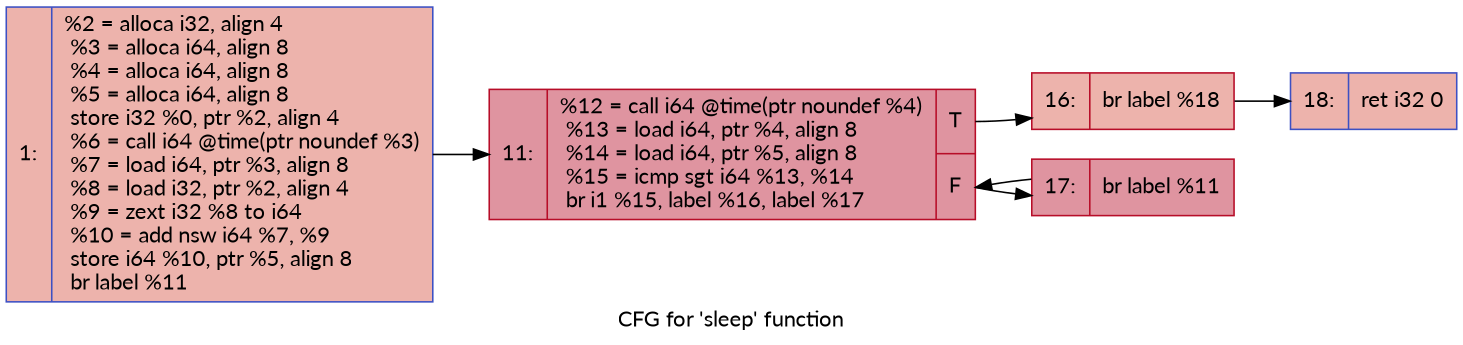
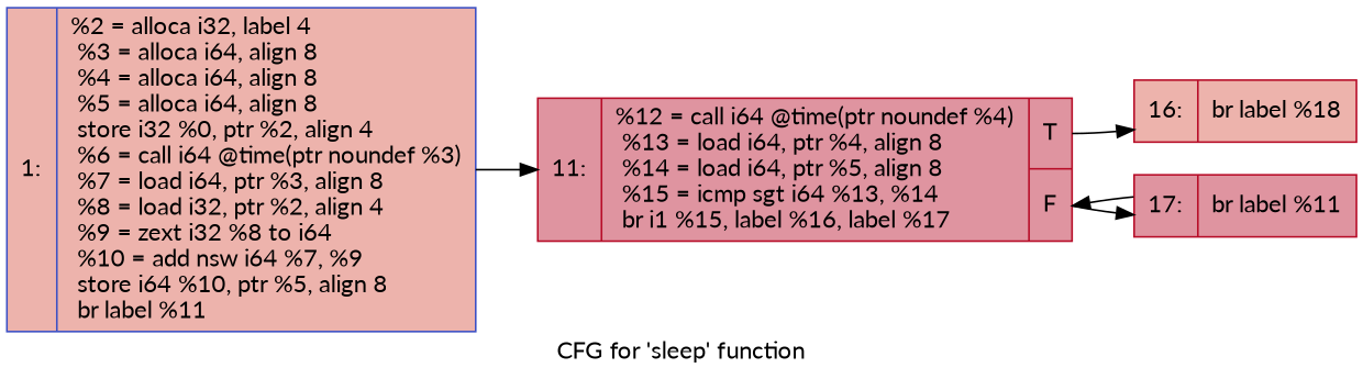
  digraph {
    fontname=Lato
    label="CFG for 'sleep' function"
    rankdir=LR
    node [color="#b70d28ff" fillcolor="#d6524470" fontname=Lato shape=record style=filled]
    edge [fontname=Lato]
-   n1 [color="#3d50c3ff" label="{1:\l|  %2 = alloca i32, align 4\l  %3 = alloca i64, align 8\l  %4 = alloca i64, align 8\l  %5 = alloca i64, align 8\l  store i32 %0, ptr %2, align 4\l  %6 = call i64 @time(ptr noundef %3)\l  %7 = load i64, ptr %3, align 8\l  %8 = load i32, ptr %2, align 4\l  %9 = zext i32 %8 to i64\l  %10 = add nsw i64 %7, %9\l  store i64 %10, ptr %5, align 8\l  br label %11\l}"]
+   n1 [color="#3d50c3ff" label="{1:\l|  %2 = alloca i32, label 4\l  %3 = alloca i64, align 8\l  %4 = alloca i64, align 8\l  %5 = alloca i64, align 8\l  store i32 %0, ptr %2, align 4\l  %6 = call i64 @time(ptr noundef %3)\l  %7 = load i64, ptr %3, align 8\l  %8 = load i32, ptr %2, align 4\l  %9 = zext i32 %8 to i64\l  %10 = add nsw i64 %7, %9\l  store i64 %10, ptr %5, align 8\l  br label %11\l}"]
    n2 [fillcolor="#b70d2870" label="{11:\l|  %12 = call i64 @time(ptr noundef %4)\l  %13 = load i64, ptr %4, align 8\l  %14 = load i64, ptr %5, align 8\l  %15 = icmp sgt i64 %13, %14\l  br i1 %15, label %16, label %17\l|{<s0>T|<s1>F}}"]
    n3 [label="{16:\l|  br label %18\l}"]
    n4 [fillcolor="#b70d2870" label="{17:\l|  br label %11\l}"]
-   n5 [color="#3d50c3ff" label="{18:\l|  ret i32 0\l}"]
    n1 -> n2
    n2 -> n3 [tailport=s0]
    n2 -> n4 [tailport=s1]
-   n3 -> n5
    n4 -> n2
  }
